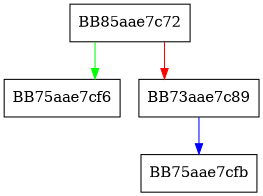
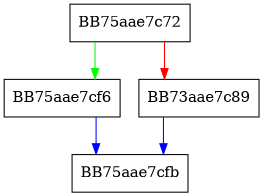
  digraph {
    splines=ortho
    node [shape=box]
    edge [color=blue]
    BB75aae7cf6
    BB75aae7cfb
-   BB75aae7c72 [label=BB85aae7c72]
+   BB75aae7c72
    n4 [label=BB73aae7c89]
+   BB75aae7cf6 -> BB75aae7cfb
    BB75aae7c72 -> BB75aae7cf6 [color=green]
    BB75aae7c72 -> n4 [color=red]
    n4 -> BB75aae7cfb
  }
